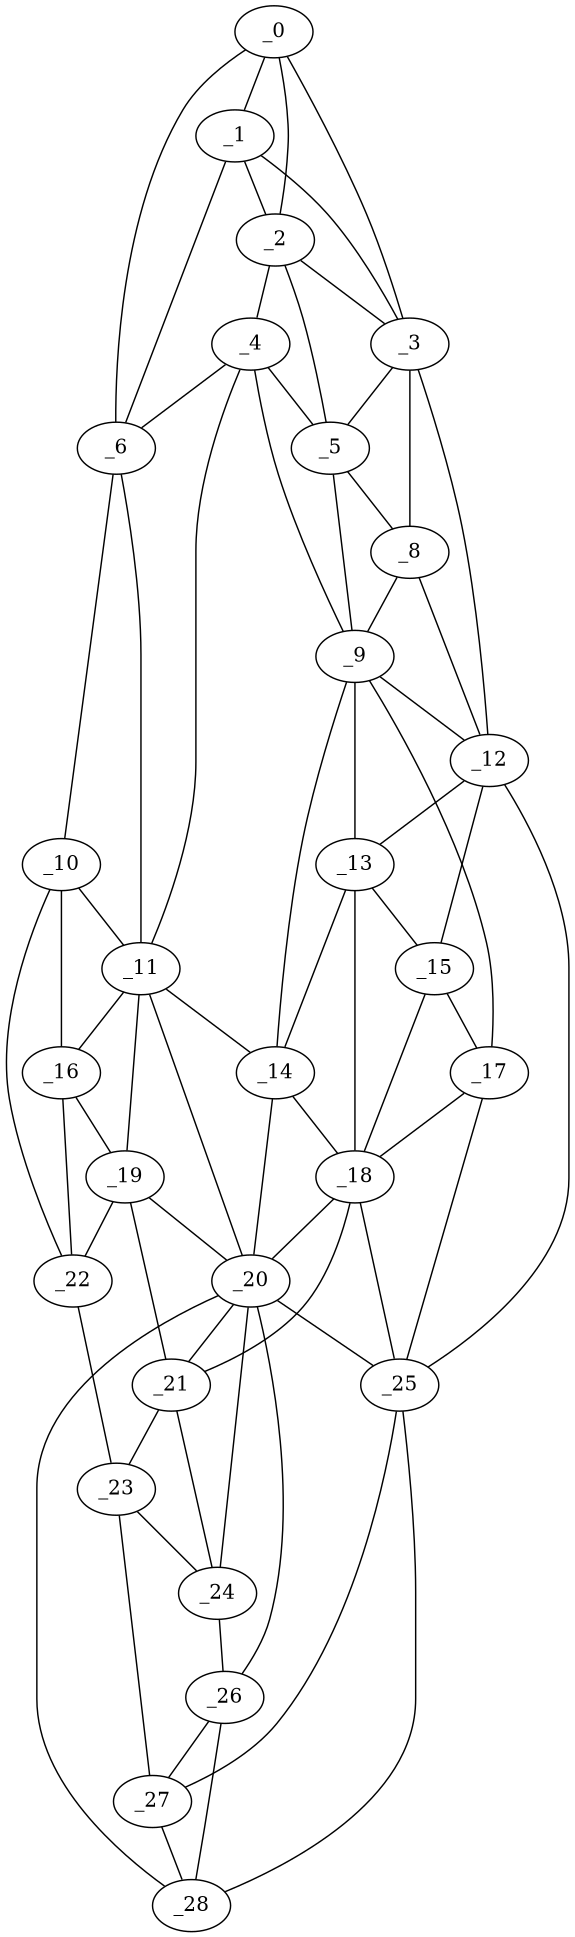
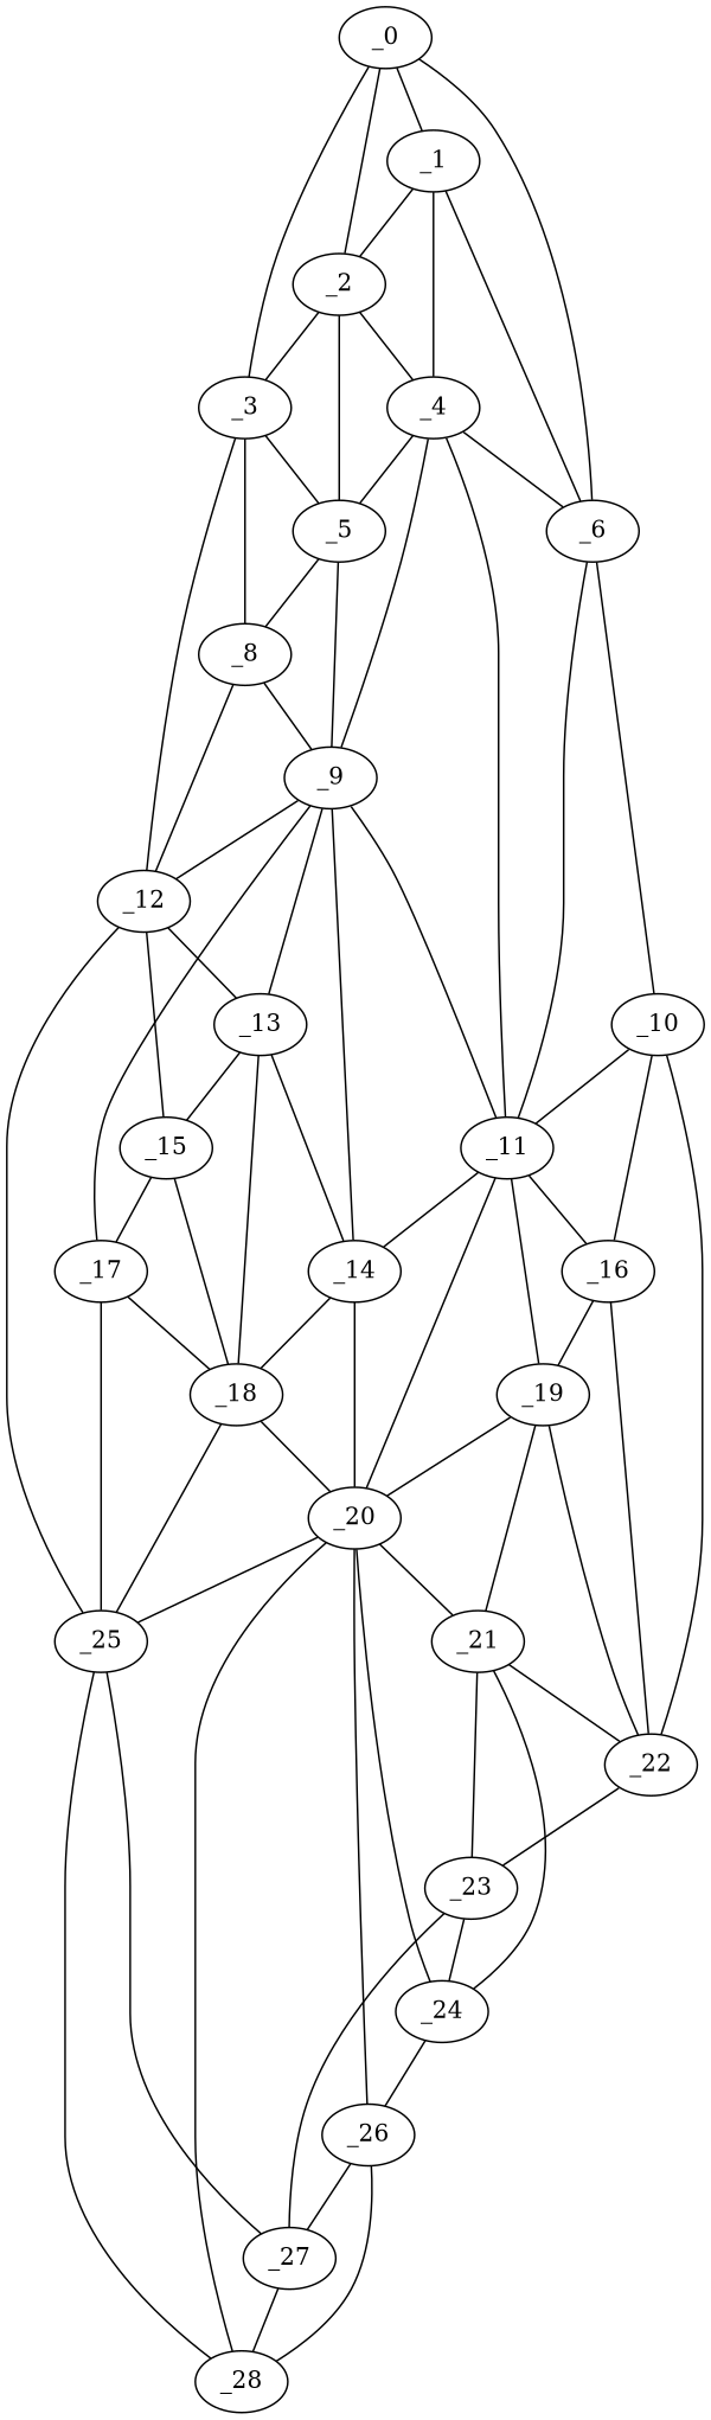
  graph {
    node [x=56 y=68]
    edge [valence=2]
    _0 [x=13 y=73]
    _1 [x=18]
    _2 [x=29 y=38]
    _3 [x=32 y=16]
    _6 [x=35 y=83]
    _4 [x=33]
    _5 [x=34 y=39]
    _8 [x=51 y=20]
    _12 [x=64 y=14]
    _11 [x=57 y=70]
    _10 [y=90]
    _9 [y=38]
    _13 [x=73 y=36]
    _15 [x=81 y=27]
    _25 [x=120 y=41]
    _14 [x=77 y=44]
    _16 [x=83 y=87]
    _19 [x=87 y=82]
    _20 [x=90 y=49]
    _22 [x=94 y=88]
    _17 [x=85 y=27]
    _18 [x=87 y=43]
    _28 [x=123 y=50]
    _27 [x=122 y=81]
    _21 [x=94 y=82]
    _24 [x=115 y=76]
    _26 [x=122]
    _23 [x=102 y=86]
    _0 -- _1 [valence=1]
    _0 -- _2
    _0 -- _3 [valence=1]
    _0 -- _6 [valence=1]
    _1 -- _2
    _1 -- _6
-   _1 -- _3 [valence=1]
+   _1 -- _4 [valence=1]
    _2 -- _3
    _2 -- _4 [valence=1]
    _2 -- _5
    _3 -- _5
    _3 -- _8 [valence=1]
    _3 -- _12 [valence=1]
    _6 -- _11
    _6 -- _10 [valence=1]
    _4 -- _6
    _4 -- _5 [valence=1]
    _4 -- _11
    _4 -- _9
    _5 -- _8
    _5 -- _9
    _8 -- _12
    _8 -- _9 [valence=1]
    _12 -- _13 [valence=1]
    _12 -- _15 [valence=1]
    _12 -- _25 [valence=1]
    _11 -- _14
    _11 -- _16
    _11 -- _19
    _11 -- _20
    _10 -- _11 [valence=1]
    _10 -- _16
    _10 -- _22 [valence=1]
    _9 -- _12
+   _9 -- _11
    _9 -- _13
    _9 -- _14
    _9 -- _17
    _13 -- _15
    _13 -- _14
    _13 -- _18
    _15 -- _17
    _15 -- _18 [valence=1]
    _25 -- _28 [valence=1]
    _25 -- _27
    _14 -- _20 [valence=1]
    _14 -- _18
    _16 -- _19
    _16 -- _22
    _19 -- _20 [valence=1]
    _19 -- _22
    _19 -- _21
    _20 -- _25
    _20 -- _28
    _20 -- _21
    _20 -- _24 [valence=1]
    _20 -- _26
    _22 -- _23 [valence=1]
    _17 -- _25
    _17 -- _18
    _18 -- _25 [valence=1]
    _18 -- _20
    _27 -- _28 [valence=1]
-   _21 -- _18 [valence=1]
+   _21 -- _22 [valence=1]
    _21 -- _24
    _21 -- _23
    _24 -- _26
    _26 -- _28 [valence=1]
    _26 -- _27 [valence=1]
    _23 -- _27 [valence=1]
    _23 -- _24
  }
